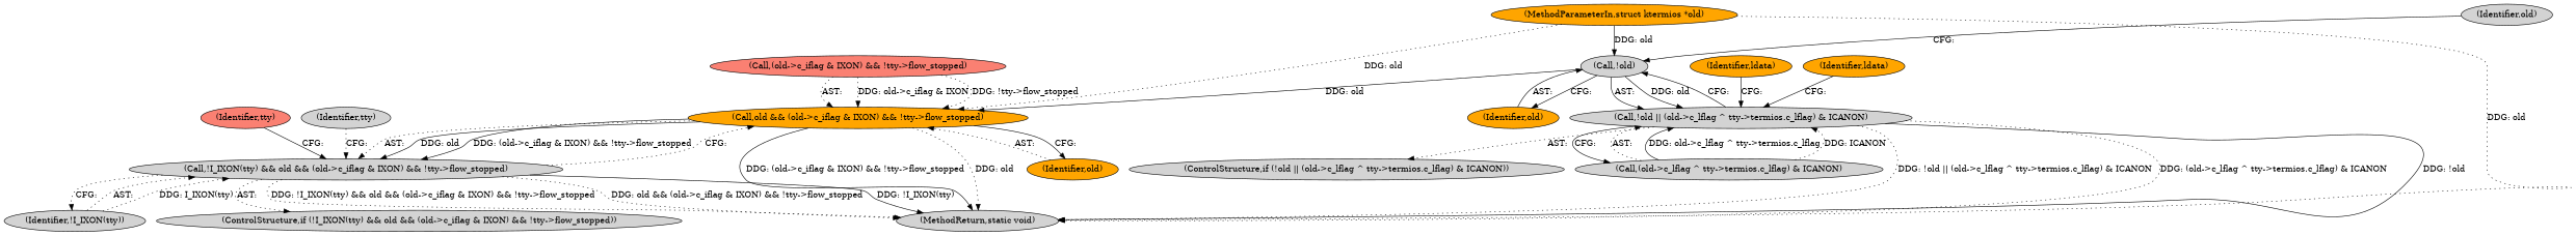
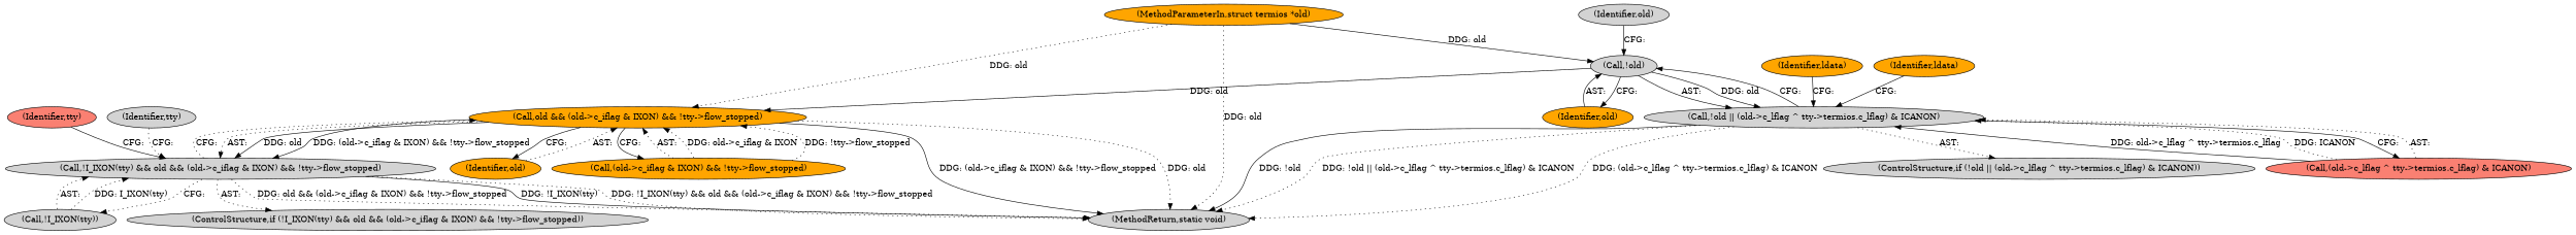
  digraph {
    node [fillcolor=lightgrey style=filled]
    edge [style=dotted]
    n1 [label="(Call,!old)"]
    n2 [label="(Call,!old || (old->c_lflag ^ tty->termios.c_lflag) & ICANON)"]
    n3 [fillcolor=orange label="(Call,old && (old->c_iflag & IXON) && !tty->flow_stopped)"]
    n4 [fillcolor=orange label="(Identifier,old)"]
    n5 [label="(MethodReturn,static void)"]
    n6 [label="(ControlStructure,if (!old || (old->c_lflag ^ tty->termios.c_lflag) & ICANON))"]
-   n7 [label="(Call,(old->c_lflag ^ tty->termios.c_lflag) & ICANON)"]
+   n7 [fillcolor=salmon label="(Call,(old->c_lflag ^ tty->termios.c_lflag) & ICANON)"]
    n8 [label="(Call,!I_IXON(tty) && old && (old->c_iflag & IXON) && !tty->flow_stopped)"]
    n9 [fillcolor=orange label="(Identifier,old)"]
-   n10 [fillcolor=salmon label="(Call,(old->c_iflag & IXON) && !tty->flow_stopped)"]
-   n11 [fillcolor=orange label="(MethodParameterIn,struct ktermios *old)"]
-   n12 [label="(Identifier,!I_IXON(tty))"]
+   n10 [fillcolor=orange label="(Call,(old->c_iflag & IXON) && !tty->flow_stopped)"]
+   n11 [fillcolor=orange label="(MethodParameterIn,struct termios *old)"]
+   n12 [label="(Call,!I_IXON(tty))"]
    n13 [label="(ControlStructure,if (!I_IXON(tty) && old && (old->c_iflag & IXON) && !tty->flow_stopped))"]
    n14 [label="(Identifier,tty)"]
    n15 [fillcolor=salmon label="(Identifier,tty)"]
    n16 [label="(Identifier,old)"]
    n17 [fillcolor=orange label="(Identifier,ldata)"]
    n18 [fillcolor=orange label="(Identifier,ldata)"]
    n1 -> n2 [label="AST: " style=solid]
    n1 -> n2 [label="DDG: old" style=solid]
    n1 -> n3 [label="DDG: old" style=solid]
    n1 -> n4 [label="CFG: " style=solid]
    n2 -> n1 [label="CFG: " style=solid]
    n2 -> n5 [label="DDG: !old" style=solid]
    n2 -> n5 [label="DDG: !old || (old->c_lflag ^ tty->termios.c_lflag) & ICANON"]
    n2 -> n5 [label="DDG: (old->c_lflag ^ tty->termios.c_lflag) & ICANON"]
    n2 -> n6 [label="AST: "]
    n2 -> n7 [label="CFG: " style=solid]
    n3 -> n5 [label="DDG: (old->c_iflag & IXON) && !tty->flow_stopped" style=solid]
    n3 -> n5 [label="DDG: old"]
    n3 -> n8 [label="AST: "]
    n3 -> n8 [label="DDG: old" style=solid]
    n3 -> n8 [label="DDG: (old->c_iflag & IXON) && !tty->flow_stopped" style=solid]
    n3 -> n9 [label="CFG: " style=solid]
+   n3 -> n10 [label="CFG: " style=solid]
    n4 -> n1 [label="AST: " style=solid]
    n7 -> n2 [label="AST: "]
    n7 -> n2 [label="DDG: old->c_lflag ^ tty->termios.c_lflag" style=solid]
    n7 -> n2 [label="DDG: ICANON"]
    n8 -> n3 [label="CFG: "]
    n8 -> n5 [label="DDG: old && (old->c_iflag & IXON) && !tty->flow_stopped"]
    n8 -> n5 [label="DDG: !I_IXON(tty)" style=solid]
    n8 -> n5 [label="DDG: !I_IXON(tty) && old && (old->c_iflag & IXON) && !tty->flow_stopped"]
    n8 -> n12 [label="CFG: "]
    n8 -> n13 [label="AST: "]
    n9 -> n3 [label="AST: "]
    n10 -> n3 [label="AST: "]
    n10 -> n3 [label="DDG: old->c_iflag & IXON"]
    n10 -> n3 [label="DDG: !tty->flow_stopped"]
    n11 -> n1 [label="DDG: old" style=solid]
    n11 -> n3 [label="DDG: old"]
    n11 -> n5 [label="DDG: old"]
    n12 -> n8 [label="AST: "]
    n12 -> n8 [label="DDG: I_IXON(tty)"]
    n14 -> n8 [label="CFG: "]
    n15 -> n8 [label="CFG: " style=solid]
    n16 -> n1 [label="CFG: " style=solid]
    n17 -> n2 [label="CFG: " style=solid]
    n18 -> n2 [label="CFG: " style=solid]
  }
